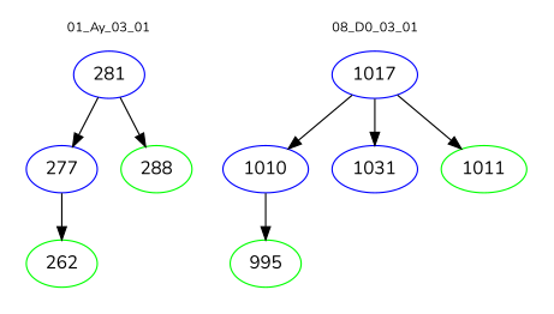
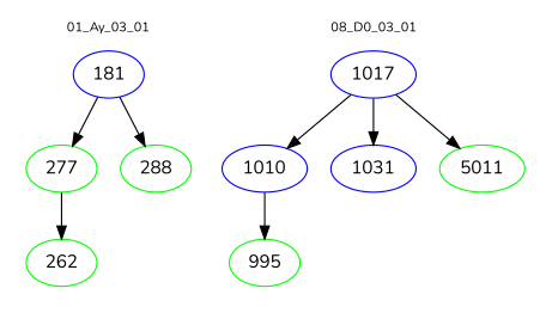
  digraph {
    fontname=Nunito
    node [color=blue fontname=Nunito]
    edge [color=black fontname=Nunito]
-   n1 [label=281]
-   n2 [label=277]
+   n1 [label=181]
+   n2 [color=green label=277]
    n3 [color=green label=288]
    n4 [color=green label=262]
    n5 [label=1017]
    n6 [label=1010]
    n7 [label=1031]
-   n8 [color=green label=1011]
+   n8 [color=green label=5011]
    n9 [color=green label=995]
    subgraph cluster_1 {
      color=white
      fontsize=10
      label="01_Ay_03_01"
      n1
      n2
      n3
      n4
    }
    subgraph cluster_2 {
      color=white
      fontsize=10
      label="08_D0_03_01"
      n5
      n6
      n7
      n8
      n9
    }
    n1 -> n2
    n1 -> n3
    n2 -> n4
    n5 -> n6
    n5 -> n7
    n5 -> n8
    n6 -> n9
  }
